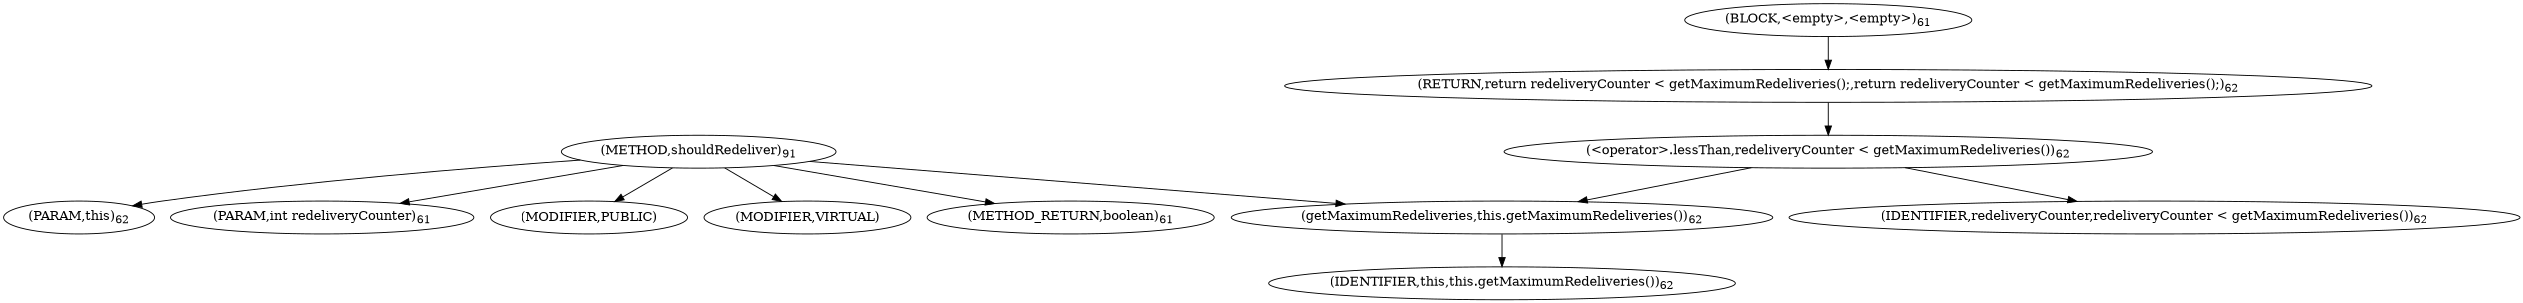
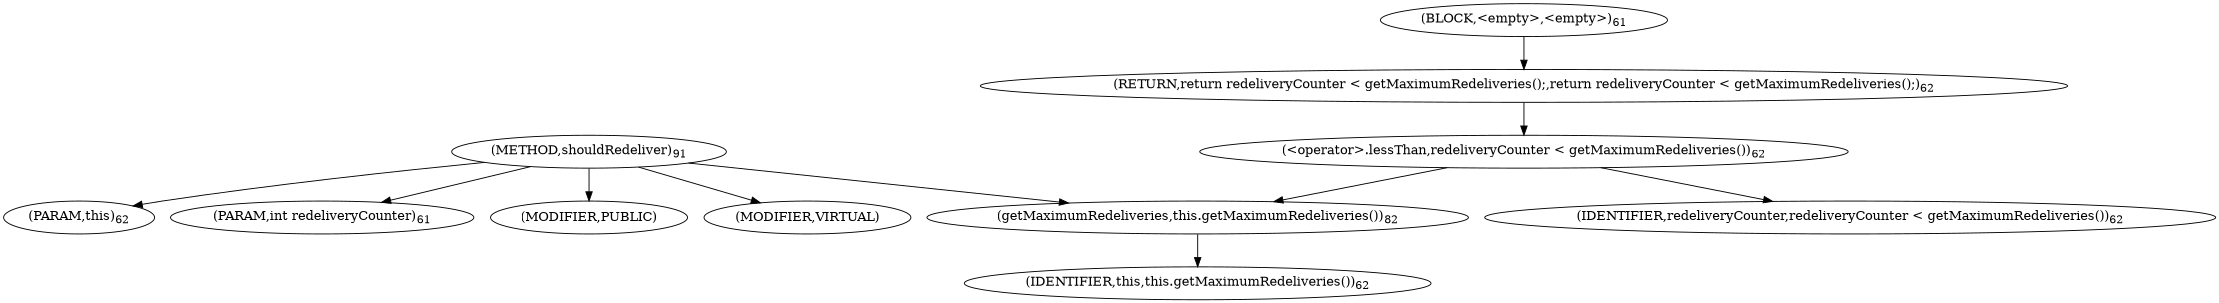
  digraph {
    n1 [label=<(METHOD,shouldRedeliver)<SUB>91</SUB>>]
    n2 [label=<(PARAM,this)<SUB>62</SUB>>]
    n3 [label=<(PARAM,int redeliveryCounter)<SUB>61</SUB>>]
    n4 [label=<(MODIFIER,PUBLIC)>]
    n5 [label=<(MODIFIER,VIRTUAL)>]
-   n6 [label=<(METHOD_RETURN,boolean)<SUB>61</SUB>>]
-   n7 [label=<(getMaximumRedeliveries,this.getMaximumRedeliveries())<SUB>62</SUB>>]
+   n7 [label=<(getMaximumRedeliveries,this.getMaximumRedeliveries())<SUB>82</SUB>>]
    n8 [label=<(BLOCK,&lt;empty&gt;,&lt;empty&gt;)<SUB>61</SUB>>]
    n9 [label=<(RETURN,return redeliveryCounter &lt; getMaximumRedeliveries();,return redeliveryCounter &lt; getMaximumRedeliveries();)<SUB>62</SUB>>]
    n10 [label=<(&lt;operator&gt;.lessThan,redeliveryCounter &lt; getMaximumRedeliveries())<SUB>62</SUB>>]
    n11 [label=<(IDENTIFIER,redeliveryCounter,redeliveryCounter &lt; getMaximumRedeliveries())<SUB>62</SUB>>]
    n12 [label=<(IDENTIFIER,this,this.getMaximumRedeliveries())<SUB>62</SUB>>]
    n1 -> n2
    n1 -> n3
    n1 -> n4
    n1 -> n5
-   n1 -> n6
    n1 -> n7
    n7 -> n12
    n8 -> n9
    n9 -> n10
    n10 -> n7
    n10 -> n11
  }
